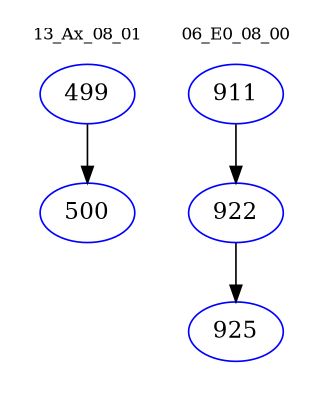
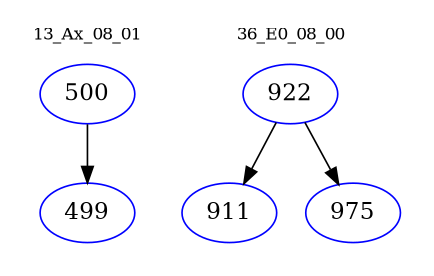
  digraph {
    node [color=blue]
    edge [color=black]
    n1 [label=499]
    n2 [label=500]
    n3 [label=922]
    n4 [label=911]
-   n5 [label=925]
+   n5 [label=975]
    subgraph cluster_1 {
      color=white
      fontsize=10
      label="13_Ax_08_01"
      n1
      n2
    }
    subgraph cluster_2 {
      color=white
      fontsize=10
-     label="06_E0_08_00"
+     label="36_E0_08_00"
      n3
      n4
      n5
    }
-   n1 -> n2
-   n4 -> n3
+   n2 -> n1
+   n3 -> n4
    n3 -> n5
  }
